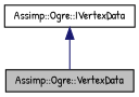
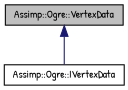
  digraph {
    fontname="Patrick Hand"
    node [color=black fontname="Patrick Hand" fontsize=10 shape=record style=filled]
    n1 [fillcolor=grey75 fontcolor=black height=0.2 label="Assimp::Ogre::VertexData" width=0.4]
    n2 [fillcolor=white height=0.2 label="Assimp::Ogre::IVertexData" width=0.4]
-   n2 -> n1 [color=midnightblue dir=back fontname="Patrick Hand" fontsize=10 labelfontname=Helvetica labelfontsize=10 style=solid]
+   n1 -> n2 [color=midnightblue dir=back fontname="Patrick Hand" fontsize=10 labelfontname=Helvetica labelfontsize=10 style=solid]
  }
